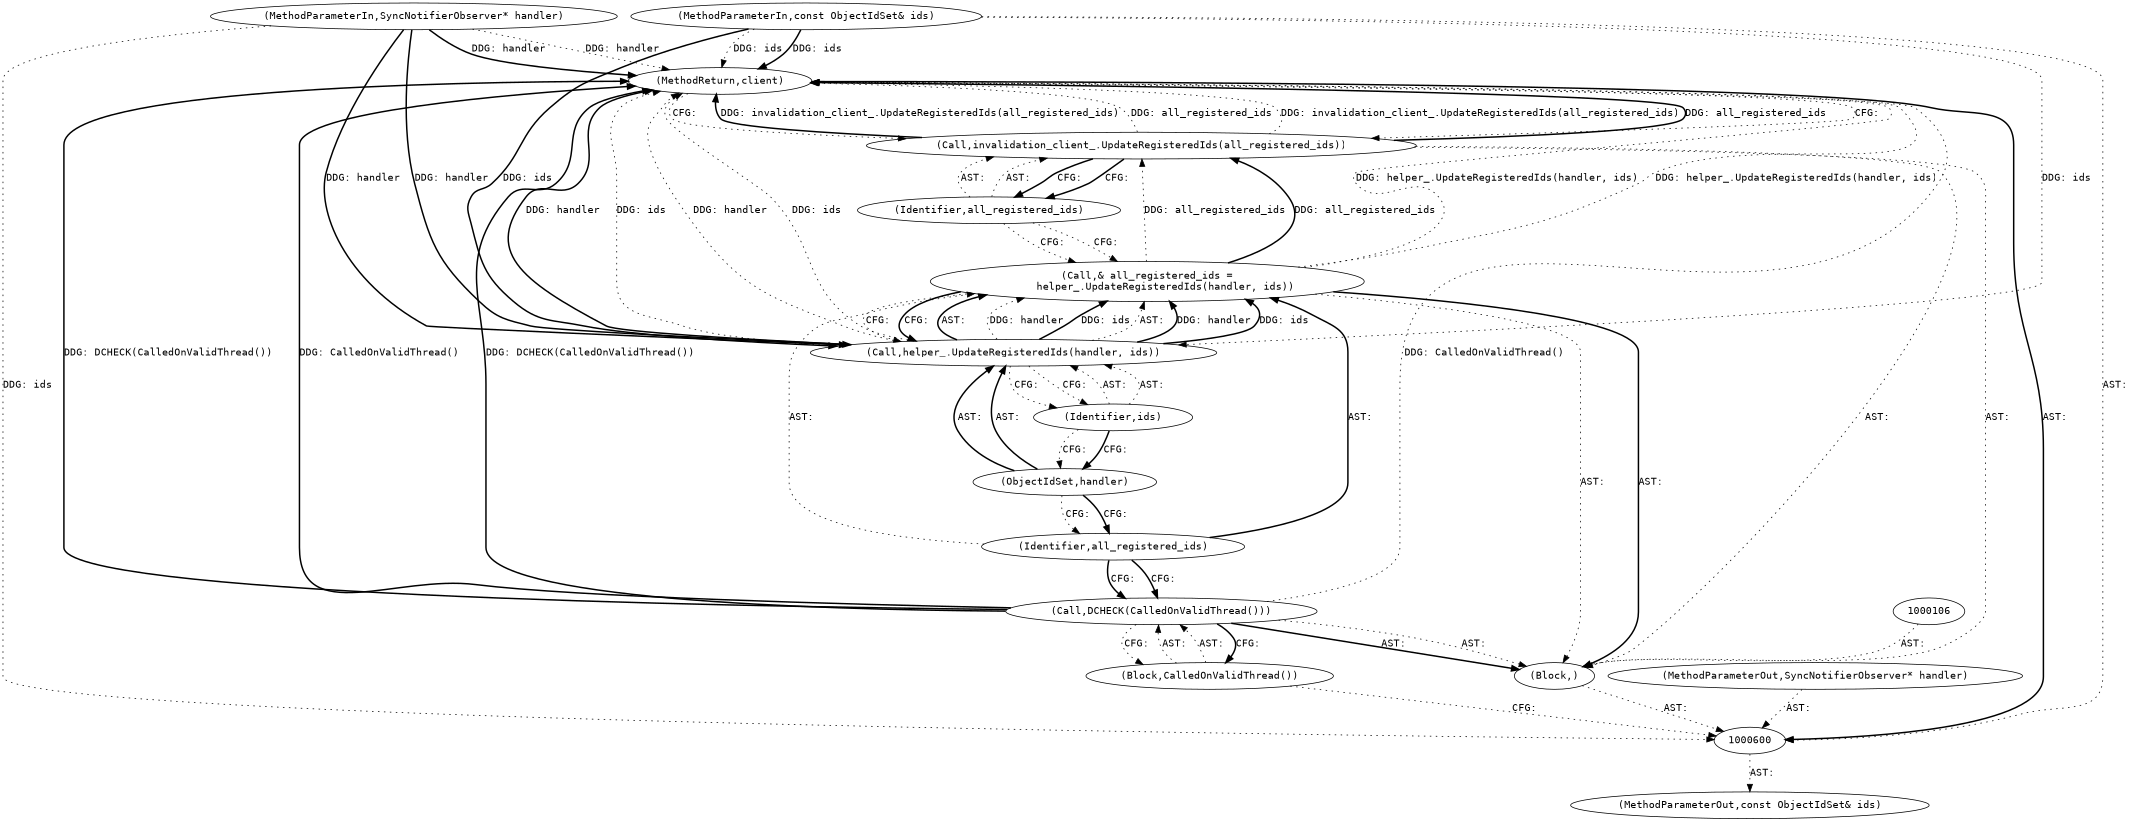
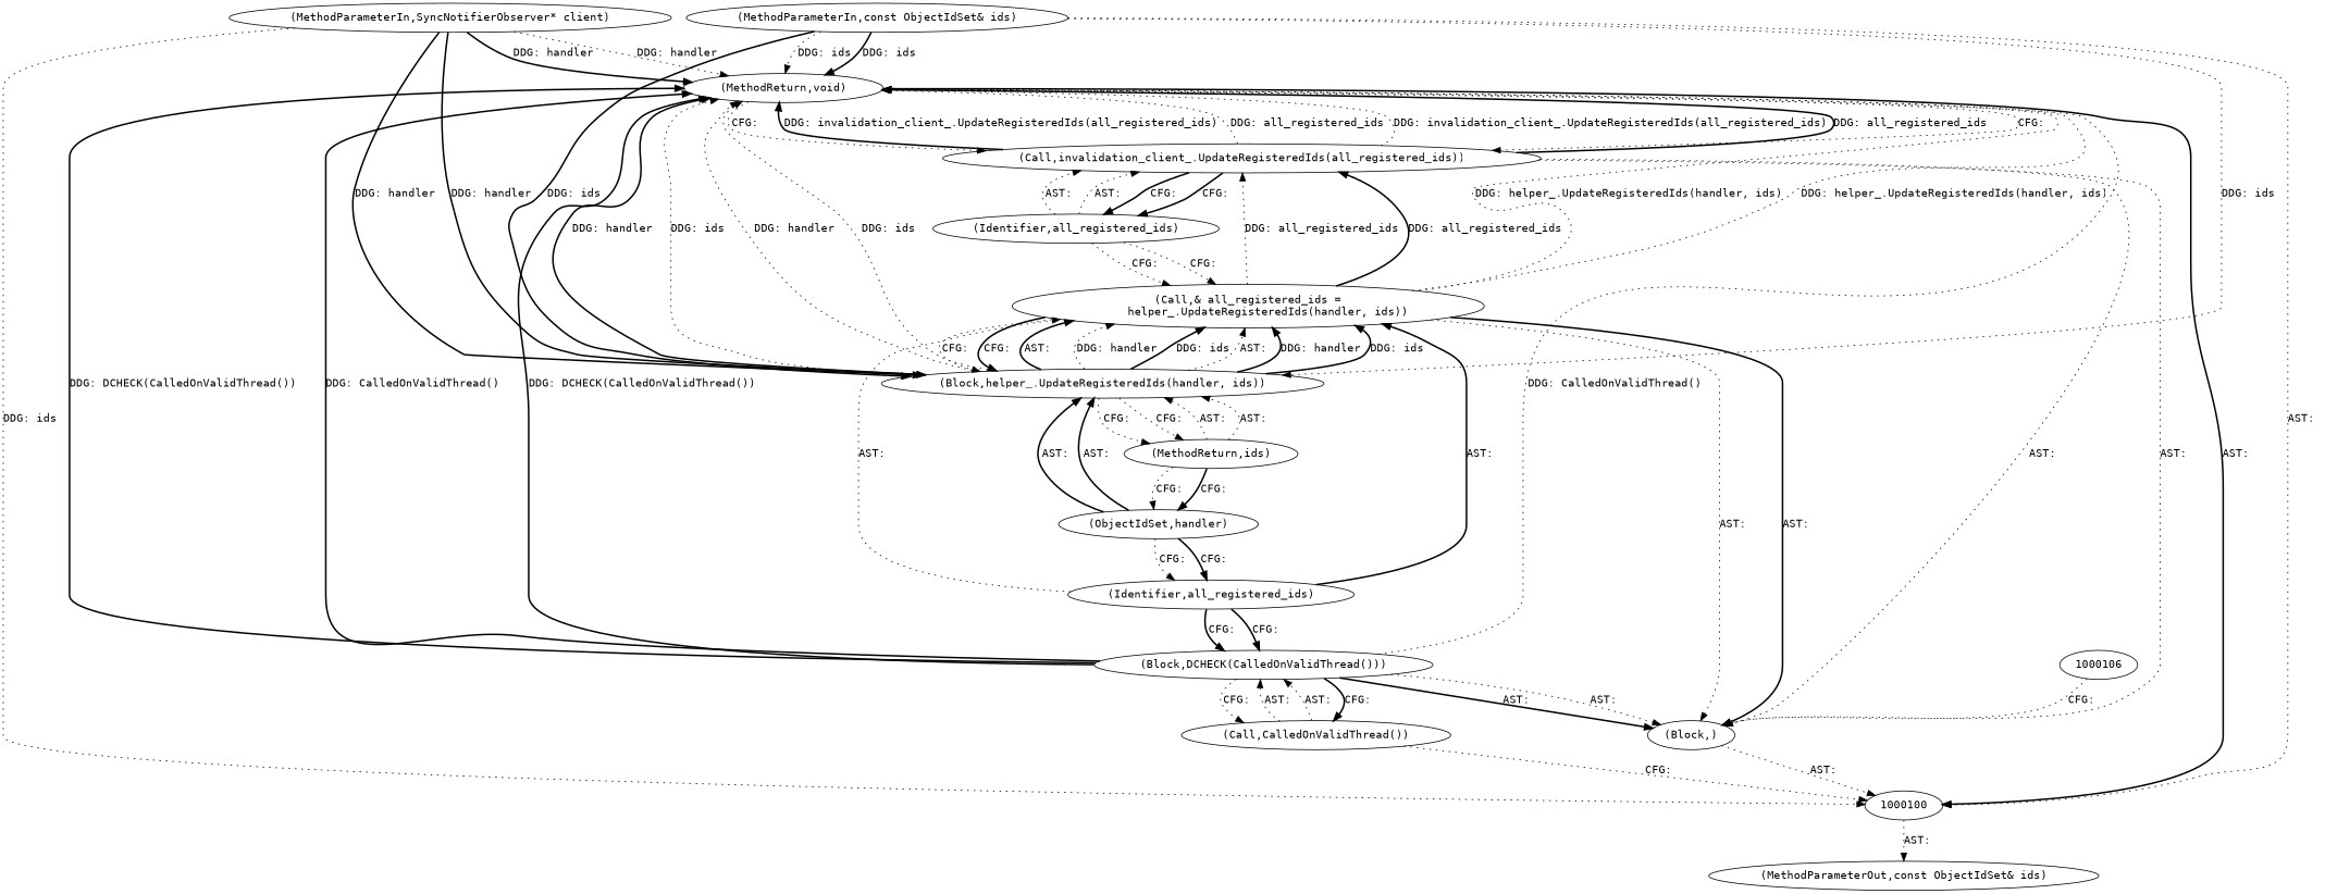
  digraph {
    fontname="DejaVu Sans Mono"
    node [fontname="DejaVu Sans Mono"]
    edge [fontname="DejaVu Sans Mono" style=dotted]
-   n1 [label="(MethodReturn,client)"]
+   n1 [label="(MethodReturn,void)"]
    n2 [label="(Call,invalidation_client_.UpdateRegisteredIds(all_registered_ids))"]
-   1000100 [label=1000600]
+   1000100
    n4 [label="(Block,)"]
    n5 [label="(Identifier,all_registered_ids)"]
    n6 [label="(MethodParameterOut,const ObjectIdSet& ids)"]
-   n7 [label="(MethodParameterIn,SyncNotifierObserver* handler)"]
-   n8 [label="(Call,helper_.UpdateRegisteredIds(handler, ids))"]
+   n7 [label="(MethodParameterIn,SyncNotifierObserver* client)"]
+   n8 [label="(Block,helper_.UpdateRegisteredIds(handler, ids))"]
    n9 [label="(Call,& all_registered_ids =\n      helper_.UpdateRegisteredIds(handler, ids))"]
-   n10 [label="(Identifier,ids)"]
-   n11 [label="(MethodParameterOut,SyncNotifierObserver* handler)"]
+   n10 [label="(MethodReturn,ids)"]
    n12 [label="(MethodParameterIn,const ObjectIdSet& ids)"]
-   n13 [label="(Block,CalledOnValidThread())"]
-   n14 [label="(Call,DCHECK(CalledOnValidThread()))"]
+   n13 [label="(Call,CalledOnValidThread())"]
+   n14 [label="(Block,DCHECK(CalledOnValidThread()))"]
    n15 [label="(Identifier,all_registered_ids)"]
    n16 [label="(ObjectIdSet,handler)"]
    1000106
    n1 -> n2 [label="CFG: "]
    n1 -> n2 [label="CFG: "]
    n1 -> 1000100 [label="AST: " style=bold]
    n2 -> n1 [label="DDG: invalidation_client_.UpdateRegisteredIds(all_registered_ids)" style=bold]
    n2 -> n1 [label="DDG: all_registered_ids"]
    n2 -> n1 [label="DDG: invalidation_client_.UpdateRegisteredIds(all_registered_ids)"]
    n2 -> n1 [label="DDG: all_registered_ids" style=bold]
    n2 -> n4 [label="AST: "]
    n2 -> n4 [label="AST: "]
    n2 -> n5 [label="CFG: " style=bold]
    n2 -> n5 [label="CFG: " style=bold]
    1000100 -> n6 [label="AST: "]
    n4 -> 1000100 [label="AST: "]
    n5 -> n2 [label="AST: "]
    n5 -> n2 [label="AST: "]
    n5 -> n9 [label="CFG: "]
    n5 -> n9 [label="CFG: "]
    n7 -> n1 [label="DDG: handler"]
    n7 -> n1 [label="DDG: handler" style=bold]
    n7 -> 1000100 [label="DDG: ids"]
    n7 -> n8 [label="DDG: handler" style=bold]
    n7 -> n8 [label="DDG: handler" style=bold]
    n8 -> n1 [label="DDG: ids"]
    n8 -> n1 [label="DDG: handler" style=bold]
    n8 -> n1 [label="DDG: ids"]
    n8 -> n1 [label="DDG: handler"]
    n8 -> n9 [label="AST: " style=bold]
    n8 -> n9 [label="DDG: handler"]
    n8 -> n9 [label="DDG: ids" style=bold]
    n8 -> n9 [label="AST: "]
    n8 -> n9 [label="DDG: handler" style=bold]
    n8 -> n9 [label="DDG: ids" style=bold]
    n8 -> n10 [label="CFG: "]
    n8 -> n10 [label="CFG: "]
    n9 -> n1 [label="DDG: helper_.UpdateRegisteredIds(handler, ids)"]
    n9 -> n1 [label="DDG: helper_.UpdateRegisteredIds(handler, ids)"]
    n9 -> n2 [label="DDG: all_registered_ids"]
    n9 -> n2 [label="DDG: all_registered_ids" style=bold]
    n9 -> n4 [label="AST: "]
    n9 -> n4 [label="AST: " style=bold]
    n9 -> n8 [label="CFG: " style=bold]
    n9 -> n8 [label="CFG: "]
    n10 -> n8 [label="AST: "]
    n10 -> n8 [label="AST: "]
    n10 -> n16 [label="CFG: " style=bold]
    n10 -> n16 [label="CFG: "]
-   n11 -> 1000100 [label="AST: "]
    n12 -> n1 [label="DDG: ids"]
    n12 -> n1 [label="DDG: ids" style=bold]
    n12 -> 1000100 [label="AST: "]
    n12 -> n8 [label="DDG: ids" style=bold]
    n12 -> n8 [label="DDG: ids"]
    n13 -> 1000100 [label="CFG: "]
    n13 -> n14 [label="AST: "]
    n13 -> n14 [label="AST: "]
    n14 -> n1 [label="DDG: DCHECK(CalledOnValidThread())" style=bold]
    n14 -> n1 [label="DDG: CalledOnValidThread()" style=bold]
    n14 -> n1 [label="DDG: DCHECK(CalledOnValidThread())" style=bold]
    n14 -> n1 [label="DDG: CalledOnValidThread()"]
    n14 -> n4 [label="AST: " style=bold]
    n14 -> n4 [label="AST: "]
    n14 -> n13 [label="CFG: " style=bold]
    n14 -> n13 [label="CFG: "]
    n15 -> n9 [label="AST: " style=bold]
    n15 -> n9 [label="AST: "]
    n15 -> n14 [label="CFG: " style=bold]
    n15 -> n14 [label="CFG: " style=bold]
    n16 -> n8 [label="AST: " style=bold]
    n16 -> n8 [label="AST: " style=bold]
    n16 -> n15 [label="CFG: "]
    n16 -> n15 [label="CFG: " style=bold]
-   1000106 -> n4 [label="AST: "]
+   1000106 -> n4 [label="CFG: "]
  }
